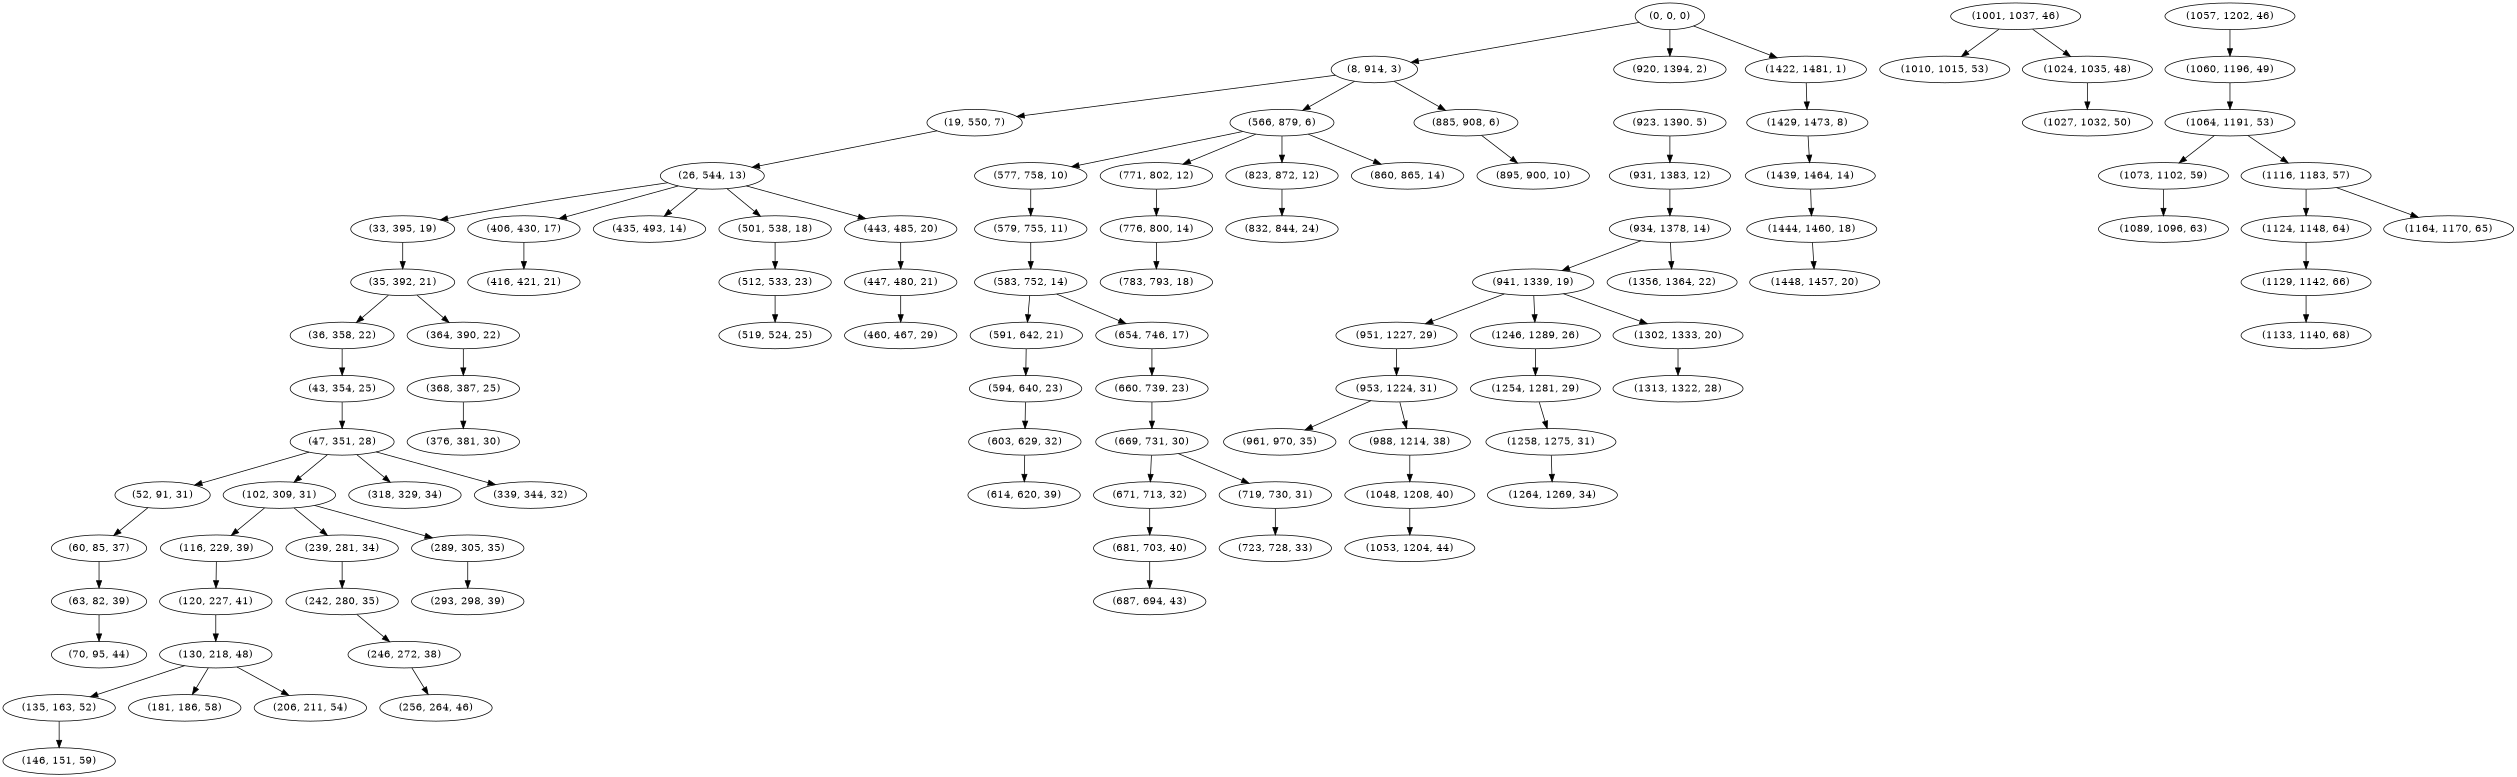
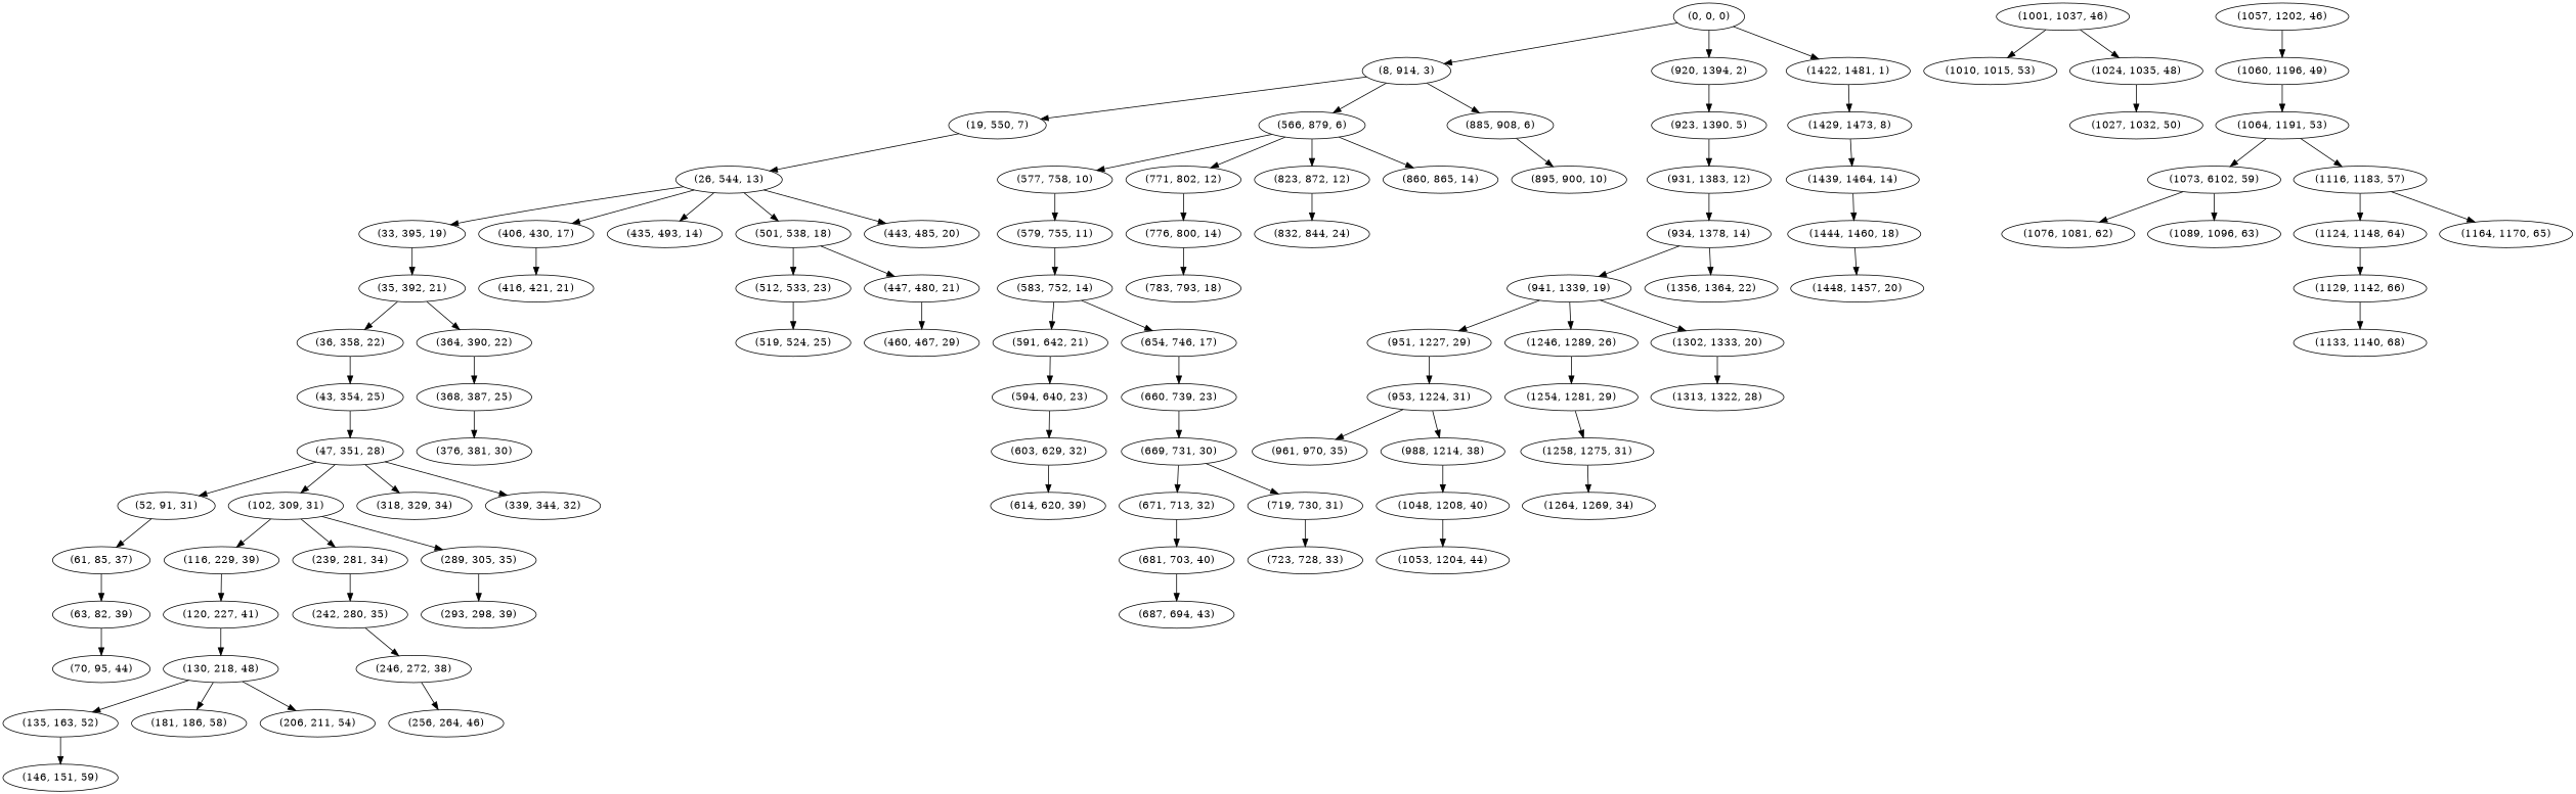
  digraph {
    "(0, 0, 0)"
    "(8, 914, 3)"
    "(920, 1394, 2)"
    "(1422, 1481, 1)"
    "(19, 550, 7)"
    "(566, 879, 6)"
    "(885, 908, 6)"
    "(923, 1390, 5)"
    "(1429, 1473, 8)"
    "(26, 544, 13)"
    "(577, 758, 10)"
    "(771, 802, 12)"
    "(823, 872, 12)"
    "(860, 865, 14)"
    "(895, 900, 10)"
    "(33, 395, 19)"
    "(406, 430, 17)"
    "(435, 493, 14)"
    "(501, 538, 18)"
    "(443, 485, 20)"
    "(35, 392, 21)"
    "(416, 421, 21)"
    "(512, 533, 23)"
    "(36, 358, 22)"
    "(364, 390, 22)"
    "(43, 354, 25)"
    "(368, 387, 25)"
    "(47, 351, 28)"
    "(52, 91, 31)"
    "(102, 309, 31)"
    "(318, 329, 34)"
    "(339, 344, 32)"
-   "(60, 85, 37)"
+   "(60, 85, 37)" [label="(61, 85, 37)"]
    "(116, 229, 39)"
    "(239, 281, 34)"
    "(289, 305, 35)"
    "(63, 82, 39)"
    n38 [label="(70, 95, 44)"]
    "(120, 227, 41)"
    "(242, 280, 35)"
    "(293, 298, 39)"
    "(130, 218, 48)"
    "(135, 163, 52)"
    "(181, 186, 58)"
    "(206, 211, 54)"
    "(146, 151, 59)"
    "(246, 272, 38)"
    "(256, 264, 46)"
    "(376, 381, 30)"
    "(447, 480, 21)"
    "(460, 467, 29)"
    "(519, 524, 25)"
    "(579, 755, 11)"
    "(776, 800, 14)"
    n55 [label="(832, 844, 24)"]
    "(583, 752, 14)"
    "(591, 642, 21)"
    "(654, 746, 17)"
    "(594, 640, 23)"
    "(660, 739, 23)"
    "(603, 629, 32)"
    "(614, 620, 39)"
    "(669, 731, 30)"
    "(671, 713, 32)"
    "(719, 730, 31)"
    "(681, 703, 40)"
    "(723, 728, 33)"
    "(687, 694, 43)"
    "(783, 793, 18)"
    "(931, 1383, 12)"
    "(934, 1378, 14)"
    "(941, 1339, 19)"
    "(1356, 1364, 22)"
    "(951, 1227, 29)"
    "(1246, 1289, 26)"
    "(1302, 1333, 20)"
    "(953, 1224, 31)"
    "(1254, 1281, 29)"
    "(1313, 1322, 28)"
    "(961, 970, 35)"
    "(988, 1214, 38)"
    "(1048, 1208, 40)"
    "(1053, 1204, 44)"
    "(1001, 1037, 46)"
    "(1010, 1015, 53)"
    "(1024, 1035, 48)"
    "(1027, 1032, 50)"
    "(1057, 1202, 46)"
    "(1060, 1196, 49)"
    "(1064, 1191, 53)"
-   "(1073, 1102, 59)"
+   "(1073, 1102, 59)" [label="(1073, 6102, 59)"]
    "(1116, 1183, 57)"
+   "(1076, 1081, 62)"
    "(1089, 1096, 63)"
    "(1124, 1148, 64)"
    "(1164, 1170, 65)"
    "(1129, 1142, 66)"
    "(1133, 1140, 68)"
    "(1258, 1275, 31)"
    "(1264, 1269, 34)"
    "(1439, 1464, 14)"
    "(1444, 1460, 18)"
    "(1448, 1457, 20)"
    "(0, 0, 0)" -> "(8, 914, 3)"
    "(0, 0, 0)" -> "(920, 1394, 2)"
    "(0, 0, 0)" -> "(1422, 1481, 1)"
    "(8, 914, 3)" -> "(19, 550, 7)"
    "(8, 914, 3)" -> "(566, 879, 6)"
    "(8, 914, 3)" -> "(885, 908, 6)"
+   "(920, 1394, 2)" -> "(923, 1390, 5)"
    "(1422, 1481, 1)" -> "(1429, 1473, 8)"
    "(19, 550, 7)" -> "(26, 544, 13)"
    "(566, 879, 6)" -> "(577, 758, 10)"
    "(566, 879, 6)" -> "(771, 802, 12)"
    "(566, 879, 6)" -> "(823, 872, 12)"
    "(566, 879, 6)" -> "(860, 865, 14)"
    "(885, 908, 6)" -> "(895, 900, 10)"
    "(923, 1390, 5)" -> "(931, 1383, 12)"
    "(1429, 1473, 8)" -> "(1439, 1464, 14)"
    "(26, 544, 13)" -> "(33, 395, 19)"
    "(26, 544, 13)" -> "(406, 430, 17)"
    "(26, 544, 13)" -> "(435, 493, 14)"
    "(26, 544, 13)" -> "(501, 538, 18)"
    "(26, 544, 13)" -> "(443, 485, 20)"
    "(577, 758, 10)" -> "(579, 755, 11)"
    "(771, 802, 12)" -> "(776, 800, 14)"
    "(823, 872, 12)" -> n55
    "(33, 395, 19)" -> "(35, 392, 21)"
    "(406, 430, 17)" -> "(416, 421, 21)"
    "(501, 538, 18)" -> "(512, 533, 23)"
-   "(443, 485, 20)" -> "(447, 480, 21)"
+   "(501, 538, 18)" -> "(447, 480, 21)"
    "(35, 392, 21)" -> "(36, 358, 22)"
    "(35, 392, 21)" -> "(364, 390, 22)"
    "(512, 533, 23)" -> "(519, 524, 25)"
    "(36, 358, 22)" -> "(43, 354, 25)"
    "(364, 390, 22)" -> "(368, 387, 25)"
    "(43, 354, 25)" -> "(47, 351, 28)"
    "(368, 387, 25)" -> "(376, 381, 30)"
    "(47, 351, 28)" -> "(52, 91, 31)"
    "(47, 351, 28)" -> "(102, 309, 31)"
    "(47, 351, 28)" -> "(318, 329, 34)"
    "(47, 351, 28)" -> "(339, 344, 32)"
    "(52, 91, 31)" -> "(60, 85, 37)"
    "(102, 309, 31)" -> "(116, 229, 39)"
    "(102, 309, 31)" -> "(239, 281, 34)"
    "(102, 309, 31)" -> "(289, 305, 35)"
    "(60, 85, 37)" -> "(63, 82, 39)"
    "(116, 229, 39)" -> "(120, 227, 41)"
    "(239, 281, 34)" -> "(242, 280, 35)"
    "(289, 305, 35)" -> "(293, 298, 39)"
    "(63, 82, 39)" -> n38
    "(120, 227, 41)" -> "(130, 218, 48)"
    "(242, 280, 35)" -> "(246, 272, 38)"
    "(130, 218, 48)" -> "(135, 163, 52)"
    "(130, 218, 48)" -> "(181, 186, 58)"
    "(130, 218, 48)" -> "(206, 211, 54)"
    "(135, 163, 52)" -> "(146, 151, 59)"
    "(246, 272, 38)" -> "(256, 264, 46)"
    "(447, 480, 21)" -> "(460, 467, 29)"
    "(579, 755, 11)" -> "(583, 752, 14)"
    "(776, 800, 14)" -> "(783, 793, 18)"
    "(583, 752, 14)" -> "(591, 642, 21)"
    "(583, 752, 14)" -> "(654, 746, 17)"
    "(591, 642, 21)" -> "(594, 640, 23)"
    "(654, 746, 17)" -> "(660, 739, 23)"
    "(594, 640, 23)" -> "(603, 629, 32)"
    "(660, 739, 23)" -> "(669, 731, 30)"
    "(603, 629, 32)" -> "(614, 620, 39)"
    "(669, 731, 30)" -> "(671, 713, 32)"
    "(669, 731, 30)" -> "(719, 730, 31)"
    "(671, 713, 32)" -> "(681, 703, 40)"
    "(719, 730, 31)" -> "(723, 728, 33)"
    "(681, 703, 40)" -> "(687, 694, 43)"
    "(931, 1383, 12)" -> "(934, 1378, 14)"
    "(934, 1378, 14)" -> "(941, 1339, 19)"
    "(934, 1378, 14)" -> "(1356, 1364, 22)"
    "(941, 1339, 19)" -> "(951, 1227, 29)"
    "(941, 1339, 19)" -> "(1246, 1289, 26)"
    "(941, 1339, 19)" -> "(1302, 1333, 20)"
    "(951, 1227, 29)" -> "(953, 1224, 31)"
    "(1246, 1289, 26)" -> "(1254, 1281, 29)"
    "(1302, 1333, 20)" -> "(1313, 1322, 28)"
    "(953, 1224, 31)" -> "(961, 970, 35)"
    "(953, 1224, 31)" -> "(988, 1214, 38)"
    "(1254, 1281, 29)" -> "(1258, 1275, 31)"
    "(988, 1214, 38)" -> "(1048, 1208, 40)"
    "(1048, 1208, 40)" -> "(1053, 1204, 44)"
    "(1001, 1037, 46)" -> "(1010, 1015, 53)"
    "(1001, 1037, 46)" -> "(1024, 1035, 48)"
    "(1024, 1035, 48)" -> "(1027, 1032, 50)"
    "(1057, 1202, 46)" -> "(1060, 1196, 49)"
    "(1060, 1196, 49)" -> "(1064, 1191, 53)"
    "(1064, 1191, 53)" -> "(1073, 1102, 59)"
    "(1064, 1191, 53)" -> "(1116, 1183, 57)"
+   "(1073, 1102, 59)" -> "(1076, 1081, 62)"
    "(1073, 1102, 59)" -> "(1089, 1096, 63)"
    "(1116, 1183, 57)" -> "(1124, 1148, 64)"
    "(1116, 1183, 57)" -> "(1164, 1170, 65)"
    "(1124, 1148, 64)" -> "(1129, 1142, 66)"
    "(1129, 1142, 66)" -> "(1133, 1140, 68)"
    "(1258, 1275, 31)" -> "(1264, 1269, 34)"
    "(1439, 1464, 14)" -> "(1444, 1460, 18)"
    "(1444, 1460, 18)" -> "(1448, 1457, 20)"
  }
